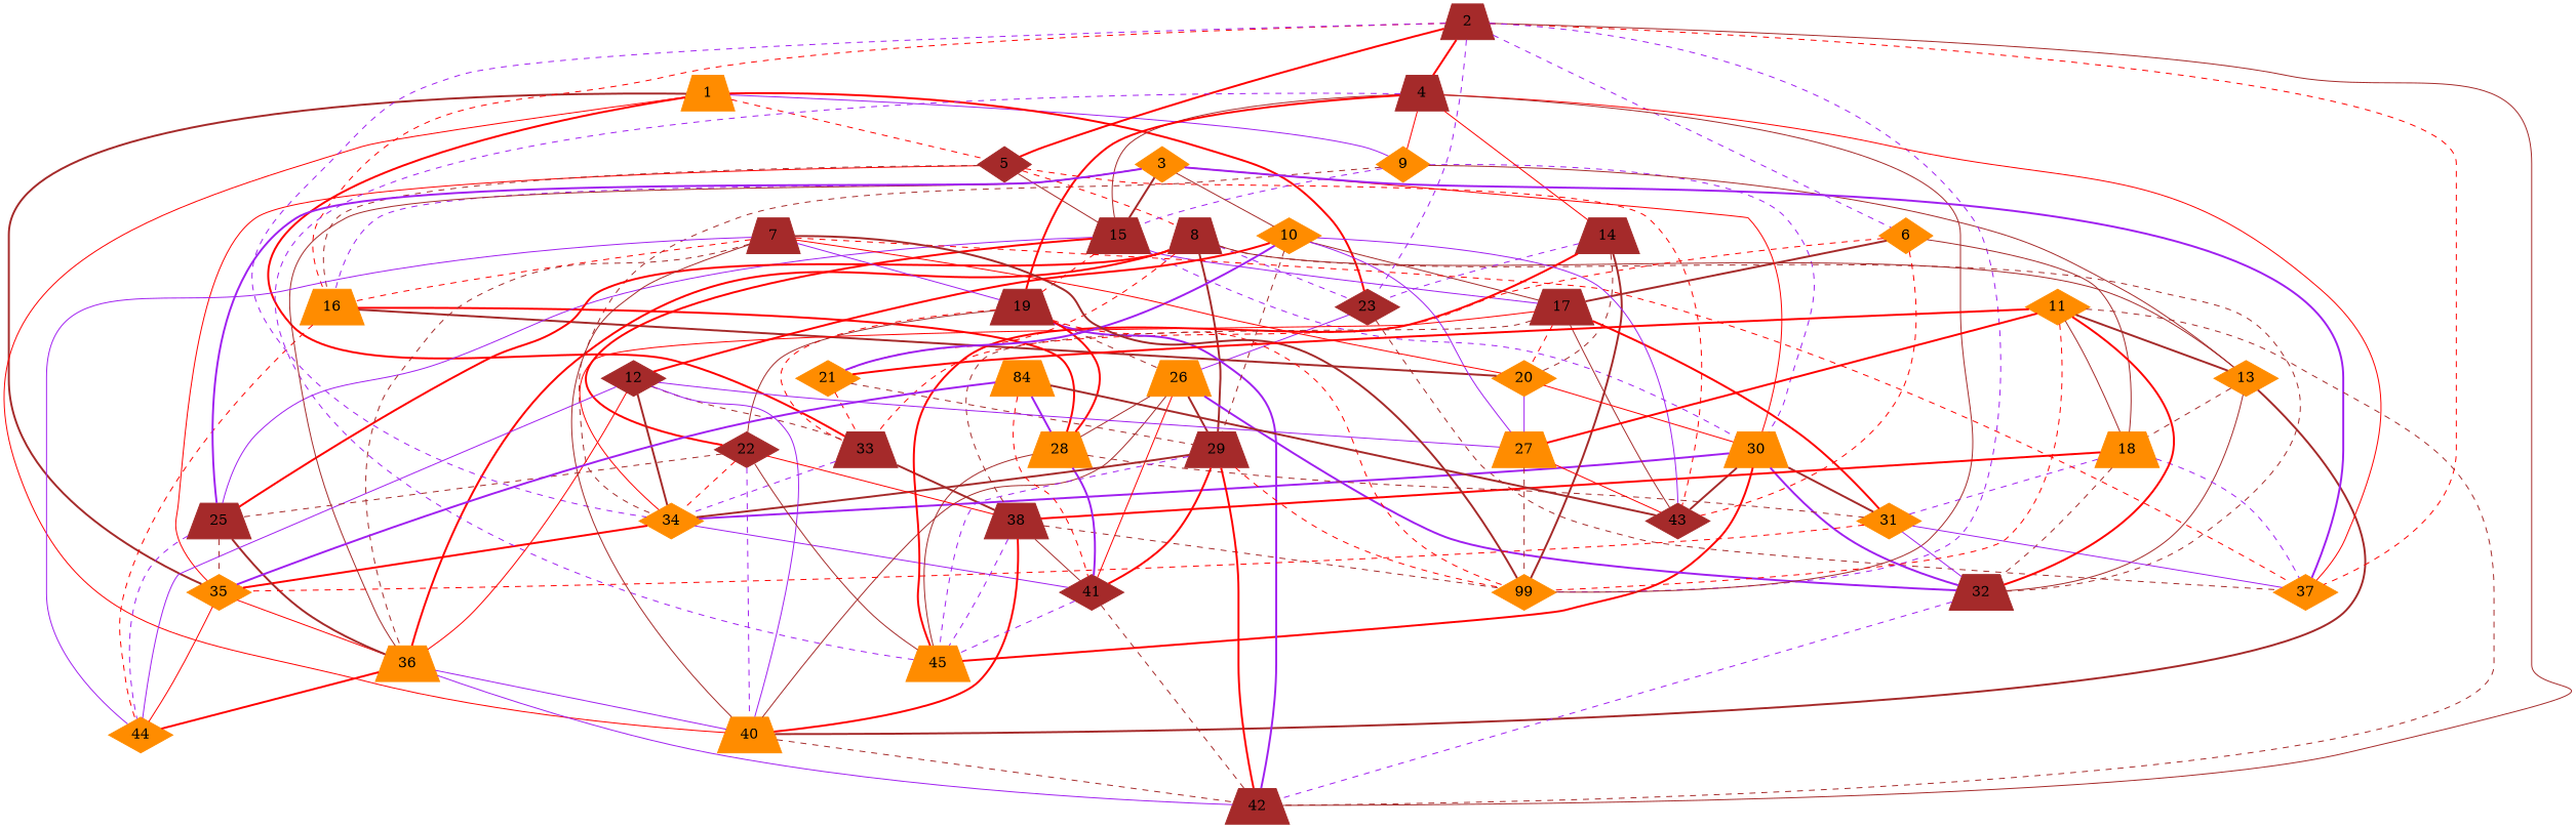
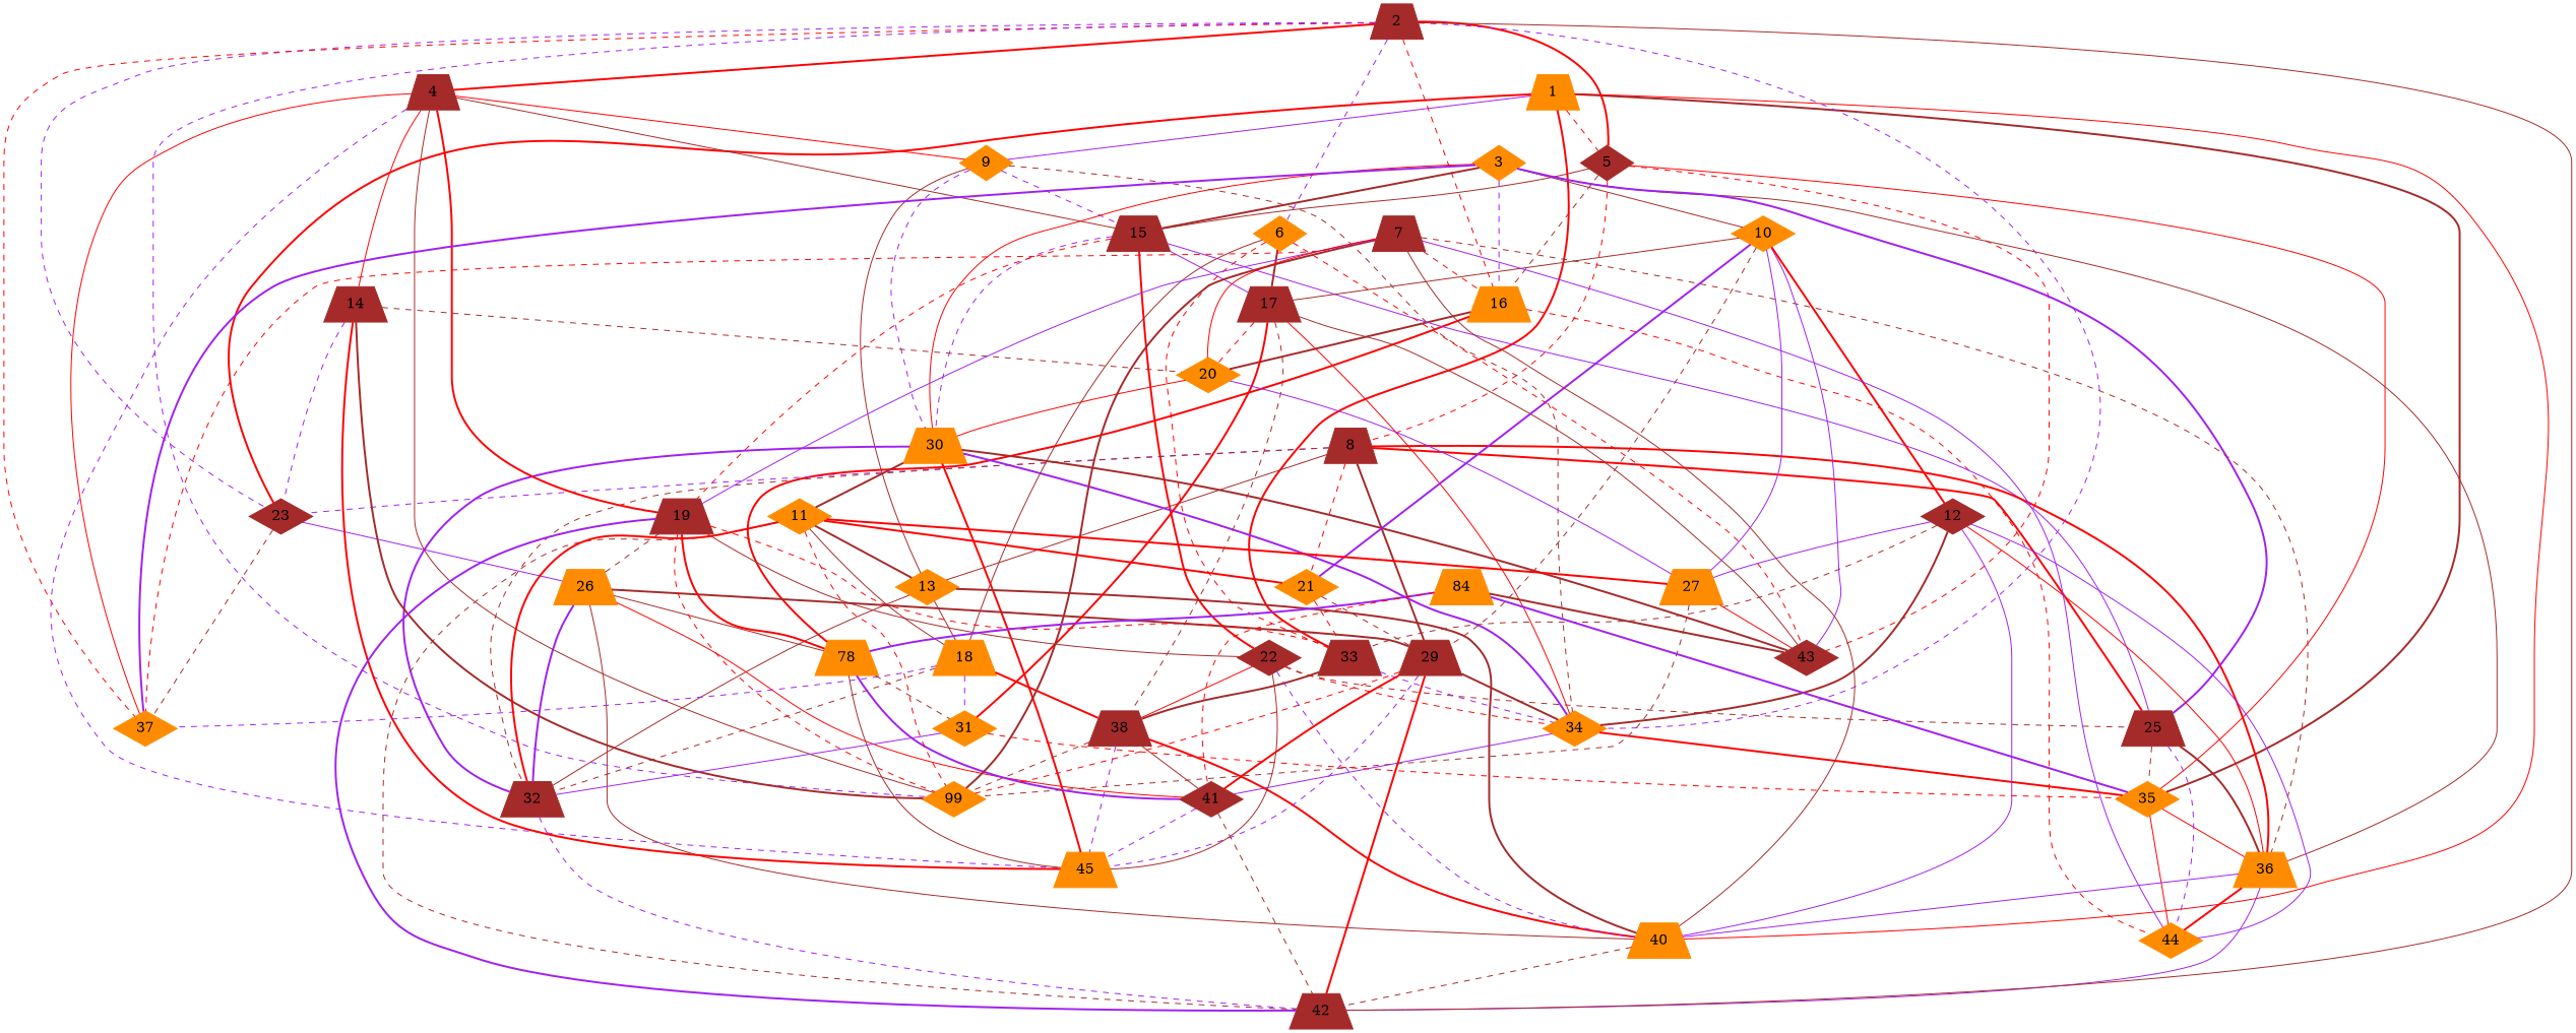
  graph {
    node [color=darkorange shape=trapezium style=filled]
    edge [color=red style=dashed weight=1.0]
    5 [color=brown shape=diamond]
    1
    9 [shape=diamond]
    23 [color=brown shape=diamond]
    33 [color=brown]
    35 [shape=diamond]
    40
    16
    15 [color=brown]
    8 [color=brown]
    43 [color=brown shape=diamond]
    34 [shape=diamond]
    30
    13 [shape=diamond]
    37 [shape=diamond]
    26
    38 [color=brown]
    36
    44 [shape=diamond]
    42 [color=brown]
    2 [color=brown]
    4 [color=brown]
    6 [shape=diamond]
    n24 [label=99 shape=diamond]
    14 [color=brown]
    19 [color=brown]
    45
    17 [color=brown]
    18
    20 [shape=diamond]
-   28
+   28 [label=78]
    41 [color=brown shape=diamond]
    3 [shape=diamond]
    10 [shape=diamond]
    25 [color=brown]
    21 [shape=diamond]
    29 [color=brown]
    12 [color=brown shape=diamond]
    27
    22 [color=brown shape=diamond]
    32 [color=brown]
    31 [shape=diamond]
    7 [color=brown]
    11 [shape=diamond]
    n45 [label=84]
    5 -- 35 [style=solid]
    5 -- 16 [color=brown]
    5 -- 15 [color=brown style=solid]
    5 -- 8
    5 -- 43
    1 -- 5
    1 -- 9 [color=purple style=solid]
    1 -- 23 [style=bold]
    1 -- 33 [style=bold]
    1 -- 35 [color=brown style=bold]
    1 -- 40 [style=solid]
    9 -- 15 [color=purple]
    9 -- 34 [color=brown]
    9 -- 30 [color=purple]
    9 -- 13 [color=brown style=solid]
    23 -- 37 [color=brown]
    23 -- 26 [color=purple style=solid weight=2.0]
    33 -- 34 [color=purple]
    33 -- 38 [color=brown style=bold]
    35 -- 36 [style=solid]
    35 -- 44 [style=solid]
    40 -- 42 [color=brown]
    16 -- 44
    16 -- 20 [color=brown style=bold]
    16 -- 28 [style=bold]
    15 -- 30 [color=purple]
    15 -- 19
    15 -- 17 [color=purple style=solid]
    15 -- 25 [color=purple style=solid]
    15 -- 22 [style=bold]
    8 -- 23 [color=purple weight=2.0]
    8 -- 13 [color=brown style=solid]
    8 -- 36 [style=bold]
    8 -- 25 [style=bold]
    8 -- 21
    8 -- 29 [color=brown style=bold weight=2.0]
    8 -- 32 [color=brown]
    34 -- 35 [style=bold]
    34 -- 41 [color=purple style=solid]
    30 -- 43 [color=brown style=bold]
    30 -- 34 [color=purple style=bold]
    30 -- 45 [style=bold]
    30 -- 32 [color=purple style=bold]
-   30 -- 31 [color=brown style=bold]
+   30 -- 11 [color=brown style=bold]
    13 -- 40 [color=brown style=bold]
-   13 -- 18 [color=brown]
+   13 -- 18 [color=brown style=solid]
    13 -- 32 [color=brown style=solid]
    26 -- 40 [color=brown style=solid]
    26 -- 28 [color=brown style=solid weight=2.0]
    26 -- 41 [style=solid]
    26 -- 29 [color=brown style=bold]
    26 -- 32 [color=purple style=bold weight=2.0]
    38 -- 40 [style=bold]
    38 -- n24 [color=brown]
    38 -- 45 [color=purple]
    38 -- 41 [color=brown style=solid]
    36 -- 40 [color=purple style=solid weight=2.0]
    36 -- 44 [style=bold]
    36 -- 42 [color=purple style=solid]
    2 -- 5 [style=bold weight=2.0]
    2 -- 23 [color=purple]
    2 -- 16
    2 -- 34 [color=purple]
    2 -- 37
    2 -- 42 [color=brown style=solid]
    2 -- 4 [style=bold]
    2 -- 6 [color=purple]
    2 -- n24 [color=purple]
    4 -- 9 [style=solid]
    4 -- 15 [color=brown style=solid]
    4 -- 37 [style=solid]
    4 -- n24 [color=brown style=solid]
    4 -- 14 [style=solid]
    4 -- 19 [style=bold]
    4 -- 45 [color=purple]
    6 -- 33
    6 -- 43 [weight=2.0]
    6 -- 17 [color=brown style=bold]
    6 -- 18 [color=brown style=solid]
    14 -- 23 [color=purple]
    14 -- n24 [color=brown style=bold]
    14 -- 45 [style=bold]
    14 -- 20 [color=brown weight=2.0]
    19 -- 33
    19 -- 26 [color=brown]
    19 -- 42 [color=purple style=bold]
    19 -- n24
    19 -- 28 [style=bold]
    19 -- 22 [color=brown style=solid]
    17 -- 43 [color=brown style=solid]
    17 -- 34 [style=solid]
    17 -- 38 [color=brown]
    17 -- 20
    17 -- 31 [style=bold]
    18 -- 37 [color=purple weight=2.0]
    18 -- 38 [style=bold]
    18 -- 32 [color=brown]
    18 -- 31 [color=purple weight=3.0]
    20 -- 30 [style=solid weight=2.0]
    20 -- 27 [color=purple style=solid]
    28 -- 45 [color=brown style=solid]
    28 -- 41 [color=purple style=bold]
    28 -- 31 [color=brown]
    41 -- 42 [color=brown]
    41 -- 45 [color=purple]
    3 -- 16 [color=purple]
    3 -- 15 [color=brown style=bold weight=2.0]
    3 -- 30 [style=solid]
    3 -- 37 [color=purple style=bold]
    3 -- 36 [color=brown style=solid]
    3 -- 10 [color=brown style=solid]
    3 -- 25 [color=purple style=bold]
    10 -- 43 [color=purple style=solid]
    10 -- 17 [color=brown style=solid]
    10 -- 21 [color=purple style=bold]
    10 -- 29 [color=brown]
    10 -- 12 [style=bold]
    10 -- 27 [color=purple style=solid weight=2.0]
    25 -- 35 [color=brown]
    25 -- 36 [color=brown style=bold]
    25 -- 44 [color=purple]
    21 -- 33
    21 -- 29 [color=brown]
    29 -- 34 [color=brown style=bold]
    29 -- 42 [style=bold]
    29 -- n24
    29 -- 45 [color=purple]
    29 -- 41 [style=bold]
    12 -- 33 [color=brown weight=2.0]
    12 -- 40 [color=purple style=solid]
    12 -- 34 [color=brown style=bold]
    12 -- 36 [style=solid]
    12 -- 44 [color=purple style=solid]
    12 -- 27 [color=purple style=solid]
    27 -- 43 [style=solid]
    27 -- n24 [color=brown weight=2.0]
    22 -- 40 [color=purple]
    22 -- 34
    22 -- 38 [style=solid]
    22 -- 45 [color=brown style=solid]
    22 -- 25 [color=brown weight=2.0]
    32 -- 42 [color=purple]
    31 -- 35 [weight=2.0]
-   31 -- 37 [color=purple style=solid]
    31 -- 32 [color=purple style=solid]
    7 -- 40 [color=brown style=solid]
    7 -- 16 [weight=2.0]
    7 -- 37
    7 -- 36 [color=brown]
    7 -- 44 [color=purple style=solid]
    7 -- n24 [color=brown style=bold]
    7 -- 19 [color=purple style=solid weight=2.0]
    7 -- 20 [style=solid]
    11 -- 13 [color=brown style=bold]
    11 -- 42 [color=brown]
    11 -- n24
    11 -- 18 [color=brown style=solid]
    11 -- 21 [style=bold]
    11 -- 27 [style=bold]
    11 -- 32 [style=bold weight=2.0]
    n45 -- 35 [color=purple style=bold]
    n45 -- 43 [color=brown style=bold]
    n45 -- 28 [color=purple style=bold]
    n45 -- 41 [weight=3.0]
  }
